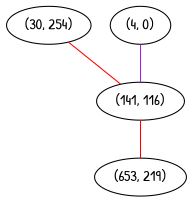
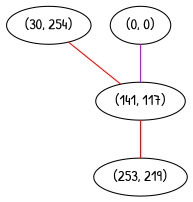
  graph {
    fontname="Patrick Hand"
    node [fontname="Patrick Hand"]
    edge [color=red fontname="Patrick Hand" weight=1]
    n1 [label="(30, 254)"]
-   "(141, 117)" [label="(141, 116)"]
-   "(253, 219)" [label="(653, 219)"]
-   "(0, 0)" [label="(4, 0)"]
+   "(141, 117)"
+   "(253, 219)"
+   "(0, 0)"
    n1 -- "(141, 117)"
    "(141, 117)" -- "(253, 219)"
    "(0, 0)" -- "(141, 117)" [color=purple weight=4]
  }
